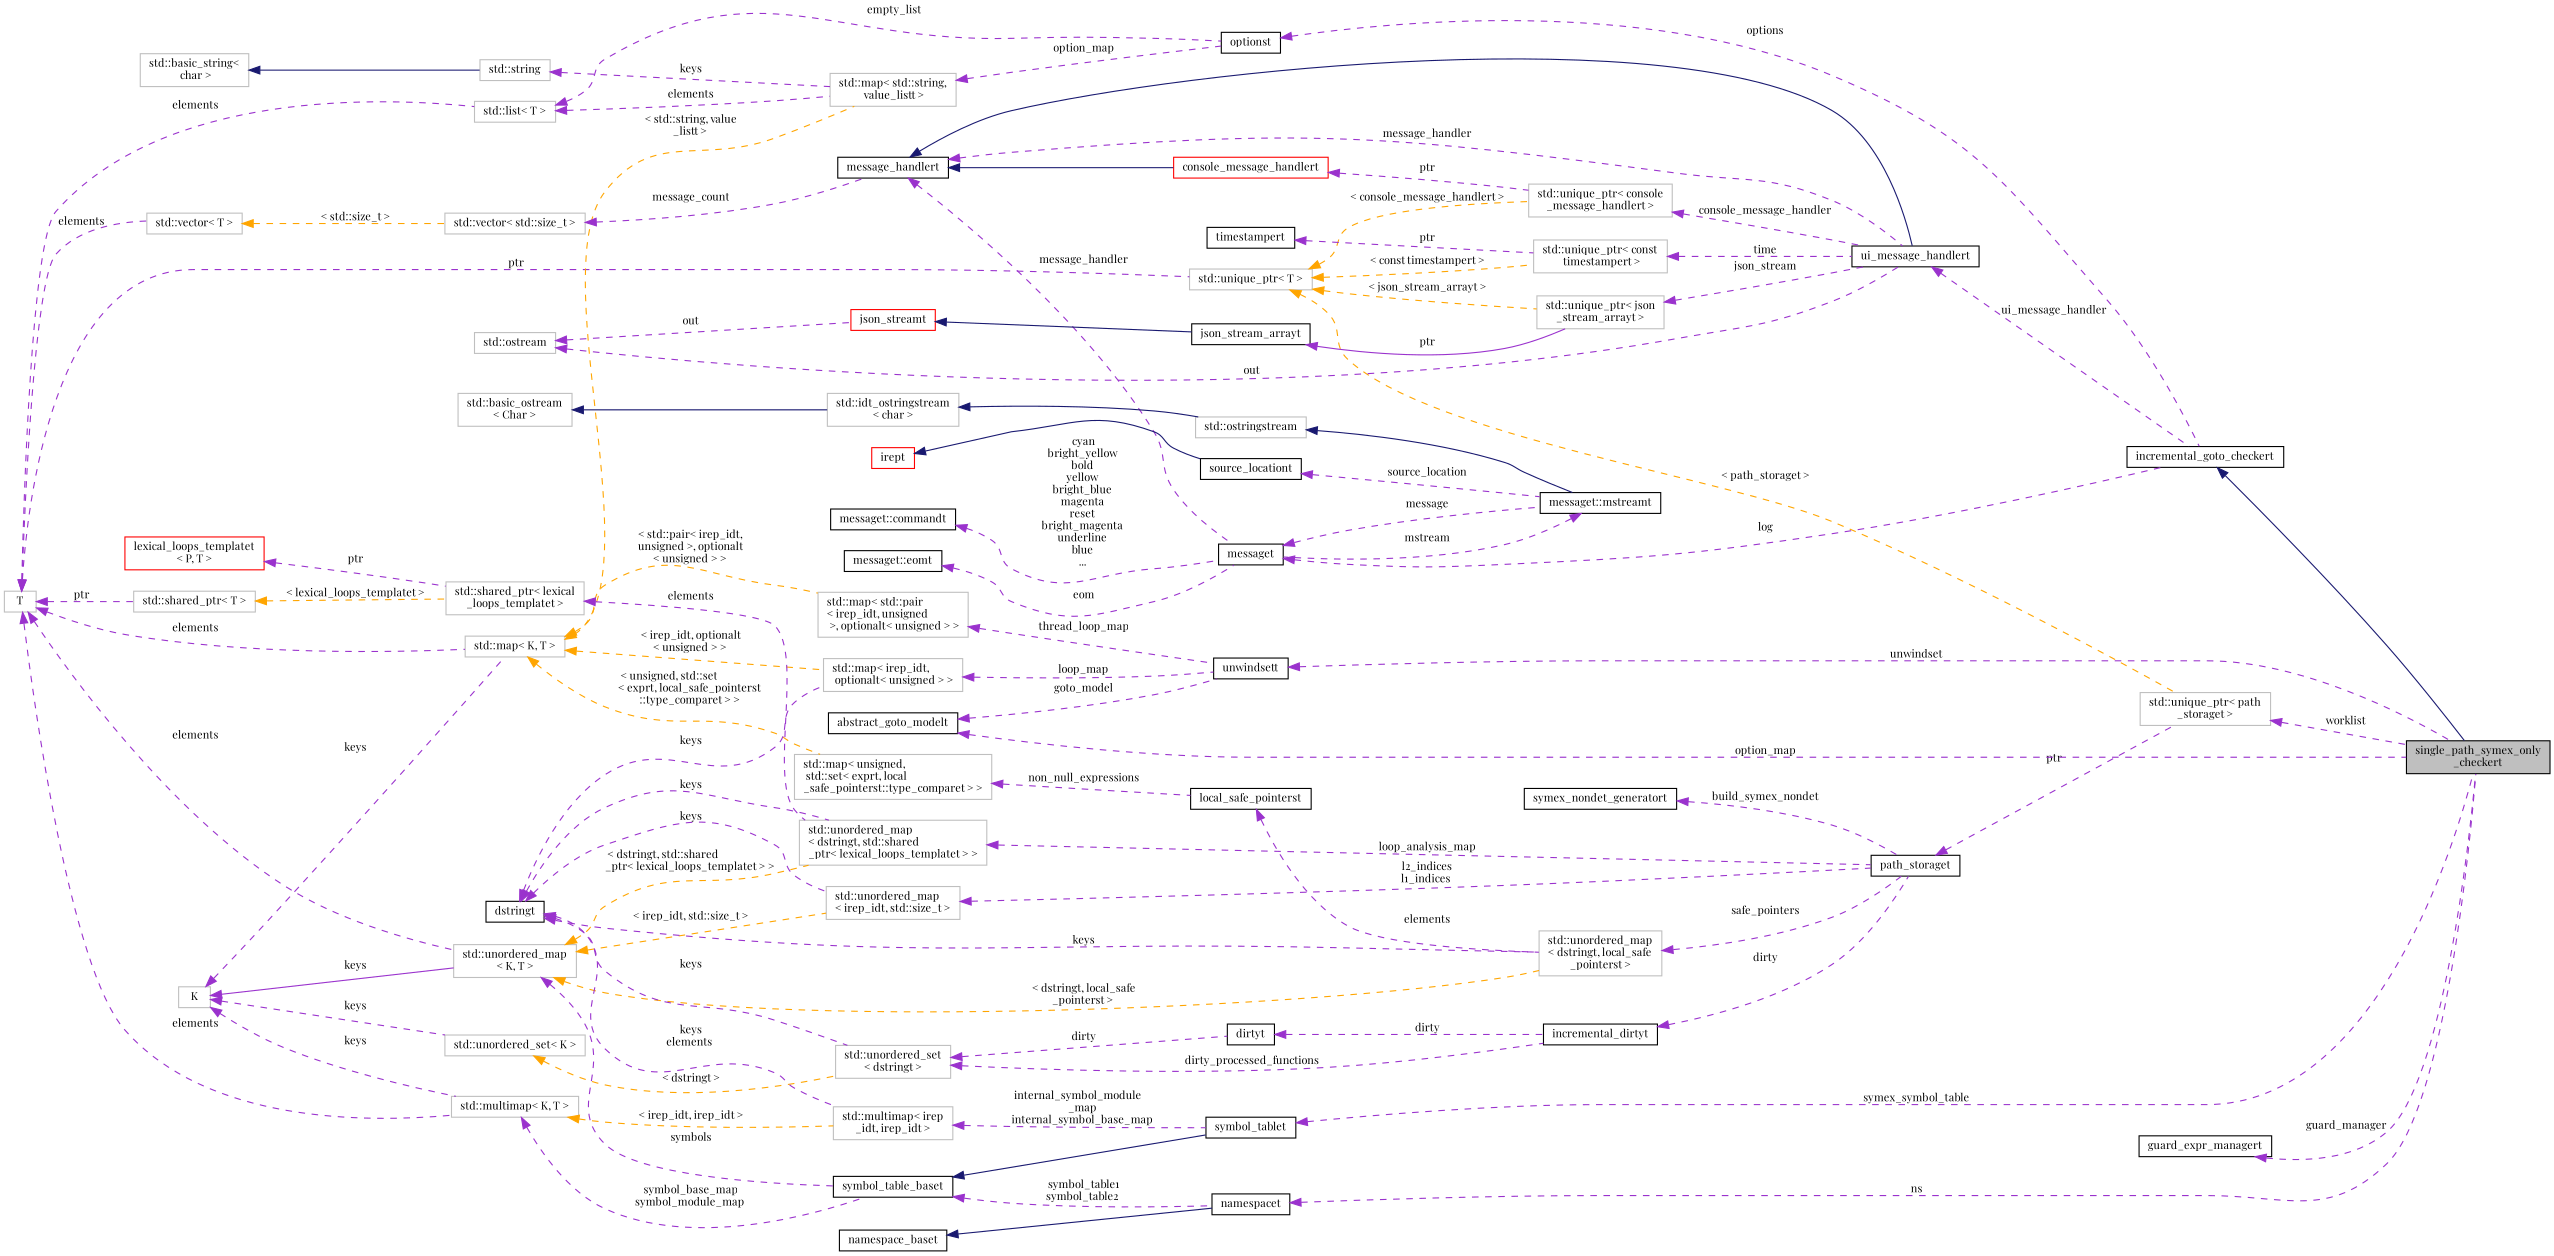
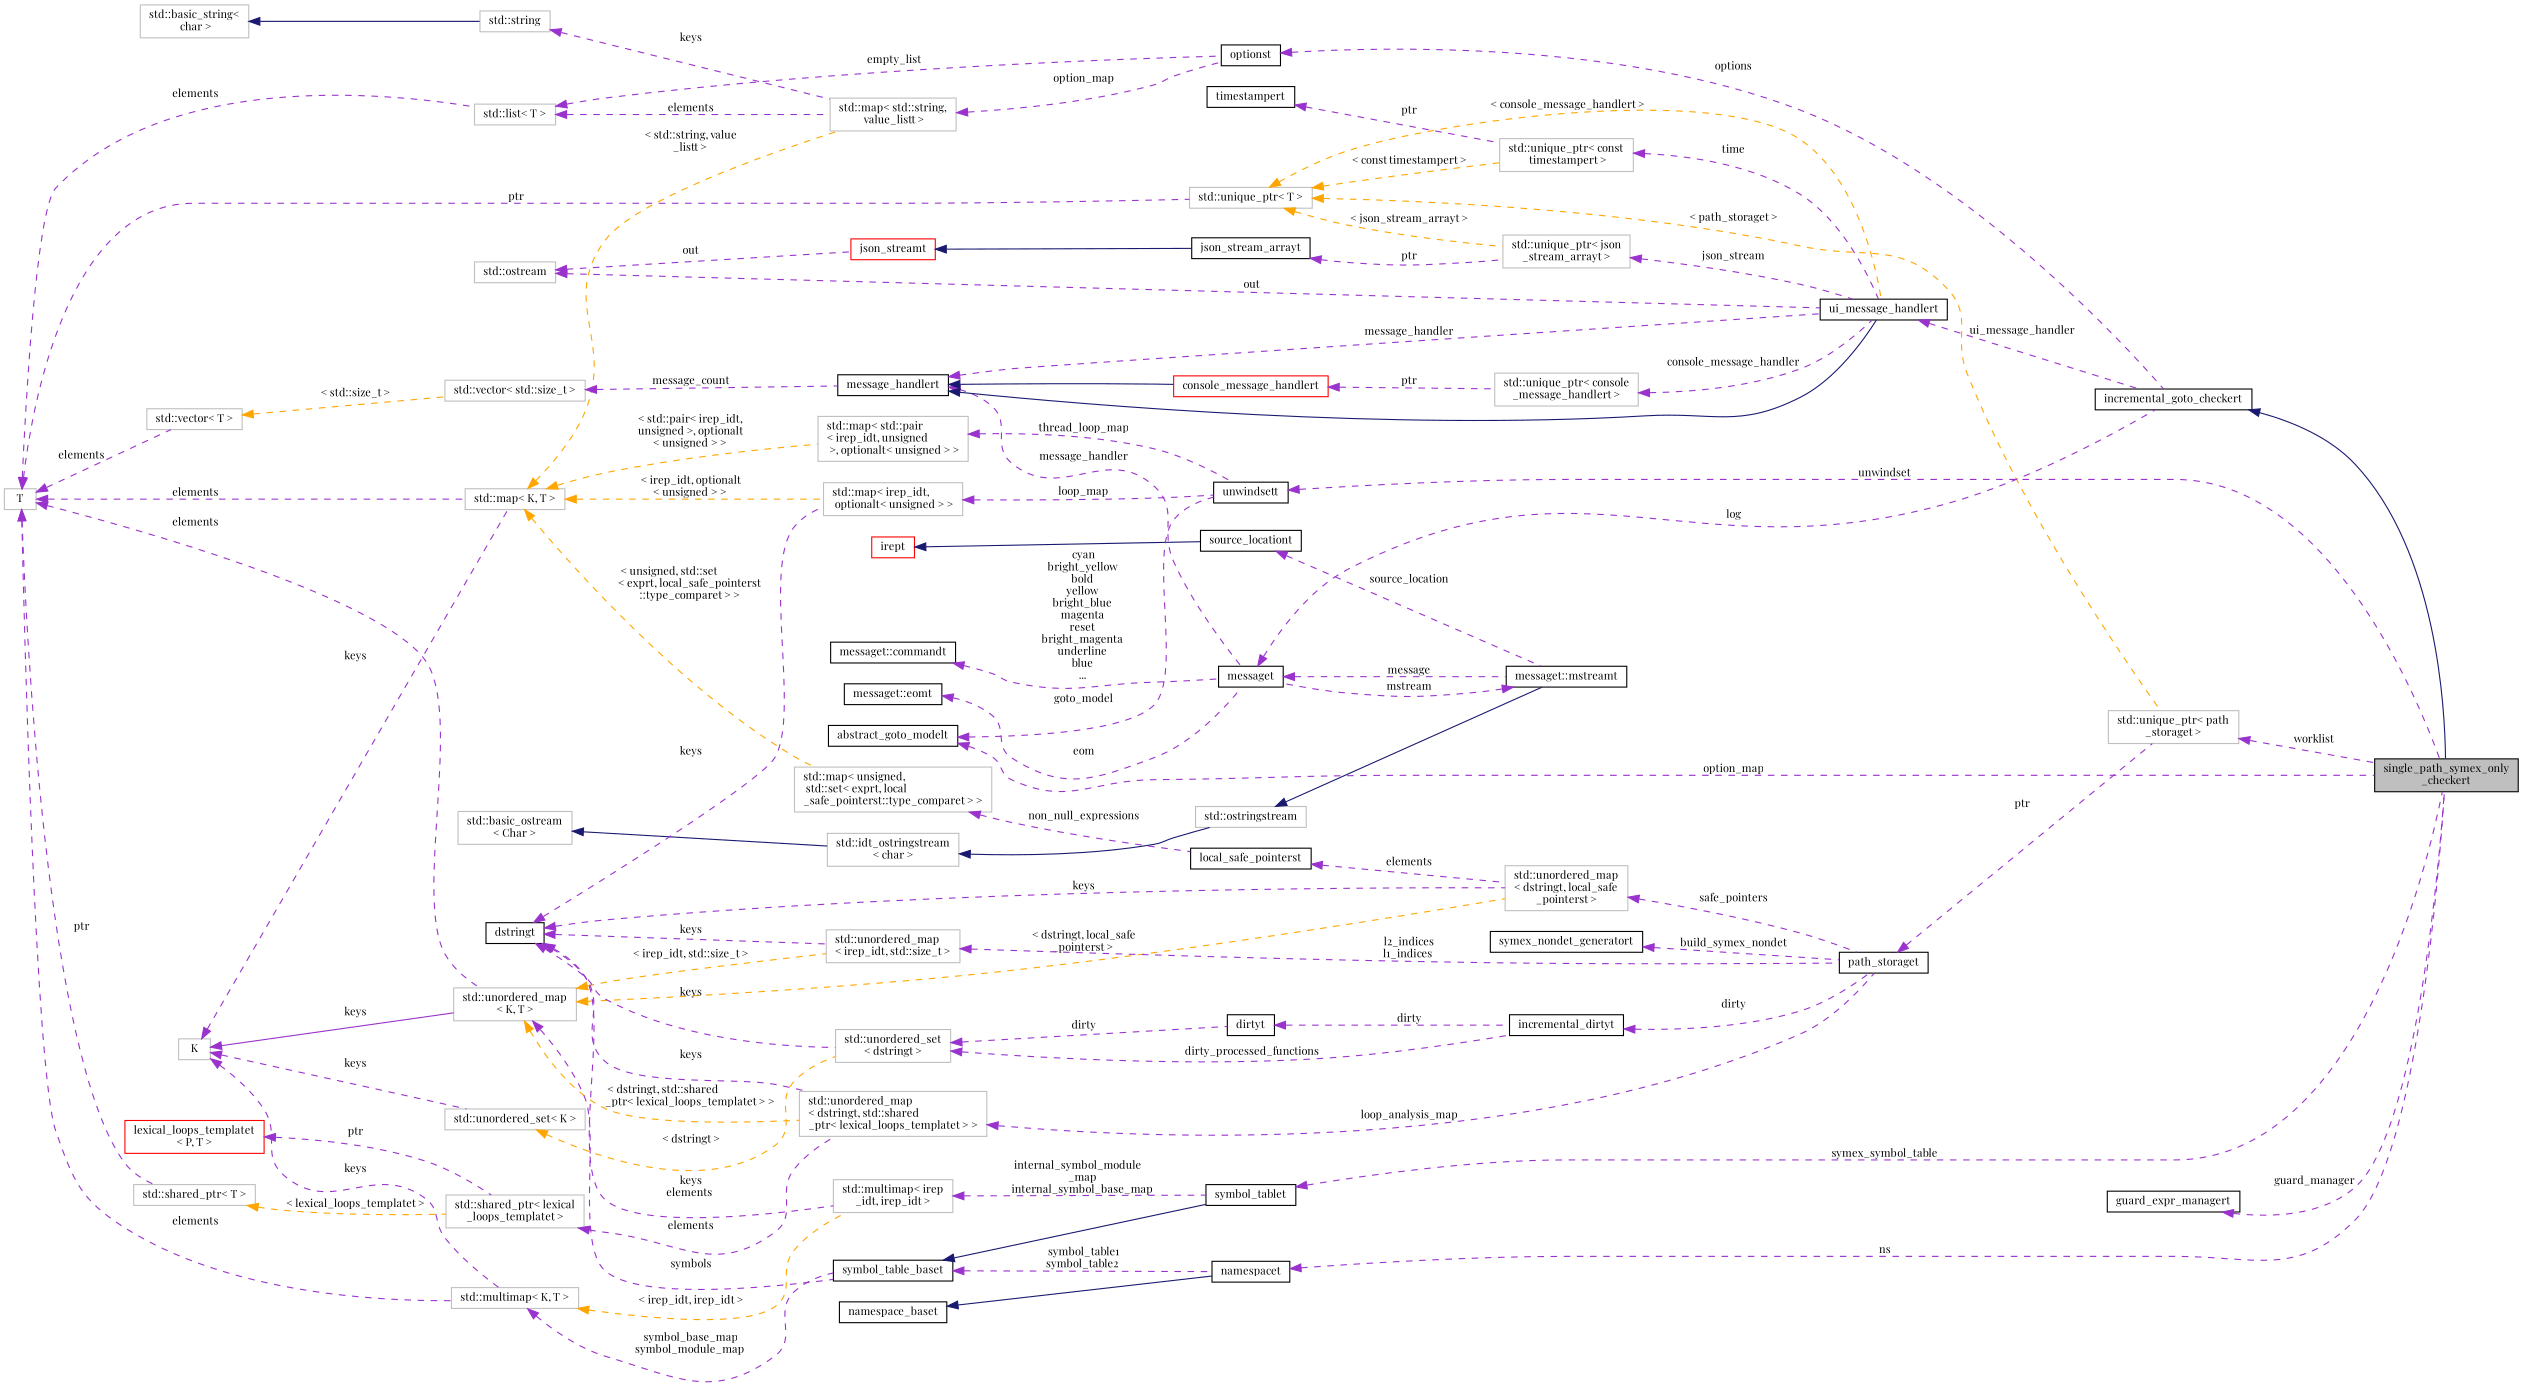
  digraph {
    fontname="Playfair Display"
    rankdir=LR
    node [color=grey75 fontname="Playfair Display" fontsize=10 shape=record]
    edge [color=darkorchid3 dir=back fontname="Playfair Display" fontsize=10 labelfontname=Helvetica labelfontsize=10 style=dashed]
    n1 [color=black fillcolor=grey75 fontcolor=black height=0.2 label="single_path_symex_only\l_checkert" style=filled width=0.4]
    n2 [color=black height=0.2 label=incremental_goto_checkert width=0.4]
    n3 [color=black height=0.2 label=optionst width=0.4]
    n4 [height=0.2 label="std::list\< T \>" width=0.4]
    n5 [height=0.2 label="std::map\< std::string,\l value_listt \>" width=0.4]
    n6 [height=0.2 label=T width=0.4]
    n7 [height=0.2 label="std::map\< K, T \>" width=0.4]
    n8 [height=0.2 label="std::vector\< T \>" width=0.4]
    n9 [height=0.2 label="std::unique_ptr\< T \>" width=0.4]
    n10 [height=0.2 label="std::unordered_map\l\< K, T \>" width=0.4]
    n11 [height=0.2 label="std::shared_ptr\< T \>" width=0.4]
    n12 [height=0.2 label="std::multimap\< K, T \>" width=0.4]
    n13 [height=0.2 label="std::map\< unsigned,\l std::set\< exprt, local\l_safe_pointerst::type_comparet \> \>" width=0.4]
    n14 [height=0.2 label="std::map\< std::pair\l\< irep_idt, unsigned\l \>, optionalt\< unsigned \> \>" width=0.4]
    n15 [height=0.2 label="std::map\< irep_idt,\l optionalt\< unsigned \> \>" width=0.4]
    n16 [height=0.2 label="std::vector\< std::size_t \>" width=0.4]
    n17 [height=0.2 label="std::unique_ptr\< json\l_stream_arrayt \>" width=0.4]
    n18 [height=0.2 label="std::unique_ptr\< console\l_message_handlert \>" width=0.4]
    n19 [height=0.2 label="std::unique_ptr\< const\l timestampert \>" width=0.4]
    n20 [height=0.2 label="std::unique_ptr\< path\l_storaget \>" width=0.4]
    n21 [height=0.2 label="std::unordered_map\l\< dstringt, local_safe\l_pointerst \>" width=0.4]
    n22 [height=0.2 label="std::unordered_map\l\< dstringt, std::shared\l_ptr\< lexical_loops_templatet \> \>" width=0.4]
    n23 [height=0.2 label="std::unordered_map\l\< irep_idt, std::size_t \>" width=0.4]
    n24 [color=black height=0.2 label=symbol_table_baset width=0.4]
    n25 [height=0.2 label="std::shared_ptr\< lexical\l_loops_templatet \>" width=0.4]
    n26 [height=0.2 label="std::multimap\< irep\l_idt, irep_idt \>" width=0.4]
    n27 [height=0.2 label="std::string" width=0.4]
    n28 [height=0.2 label="std::basic_string\<\l char \>" width=0.4]
    n29 [color=black height=0.2 label=local_safe_pointerst width=0.4]
    n30 [color=black height=0.2 label=unwindsett width=0.4]
    n31 [height=0.2 label=K width=0.4]
    n32 [height=0.2 label="std::unordered_set\< K \>" width=0.4]
    n33 [height=0.2 label="std::unordered_set\l\< dstringt \>" width=0.4]
    n34 [color=black height=0.2 label=messaget width=0.4]
    n35 [color=black height=0.2 label="messaget::mstreamt" width=0.4]
    n36 [color=black height=0.2 label=message_handlert width=0.4]
    n37 [color=black height=0.2 label=ui_message_handlert width=0.4]
    n38 [color=red height=0.2 label=console_message_handlert width=0.4]
    n39 [color=black height=0.2 label="messaget::commandt" width=0.4]
    n40 [height=0.2 label="std::ostringstream" width=0.4]
    n41 [height=0.2 label="std::idt_ostringstream\l\< char \>" width=0.4]
    n42 [height=0.2 label="std::basic_ostream\l\< Char \>" width=0.4]
    n43 [color=black height=0.2 label=source_locationt width=0.4]
    n44 [color=red height=0.2 label=irept width=0.4]
    n45 [color=black height=0.2 label="messaget::eomt" width=0.4]
    n46 [color=black height=0.2 label=json_stream_arrayt width=0.4]
    n47 [color=red height=0.2 label=json_streamt width=0.4]
    n48 [height=0.2 label="std::ostream" width=0.4]
    n49 [color=black height=0.2 label=timestampert width=0.4]
    n50 [color=black height=0.2 label=path_storaget width=0.4]
    n51 [color=black height=0.2 label=dstringt width=0.4]
    n52 [color=black height=0.2 label=incremental_dirtyt width=0.4]
    n53 [color=black height=0.2 label=dirtyt width=0.4]
    n54 [color=black height=0.2 label=symbol_tablet width=0.4]
    n55 [color=black height=0.2 label=namespacet width=0.4]
    n56 [color=black height=0.2 label=symex_nondet_generatort width=0.4]
    n57 [color=red height=0.2 label="lexical_loops_templatet\l\< P, T \>" width=0.4]
    n58 [color=black height=0.2 label=guard_expr_managert width=0.4]
    n59 [color=black height=0.2 label=namespace_baset width=0.4]
    n60 [color=black height=0.2 label=abstract_goto_modelt width=0.4]
    n2 -> n1 [color=midnightblue style=solid]
    n3 -> n2 [label=" options"]
    n4 -> n3 [label=" empty_list"]
    n4 -> n5 [label=" elements"]
    n5 -> n3 [label=" option_map"]
    n6 -> n4 [label=" elements"]
    n6 -> n7 [label=" elements"]
    n6 -> n8 [label=" elements"]
    n6 -> n9 [label=" ptr"]
    n6 -> n10 [label=" elements"]
    n6 -> n11 [label=" ptr"]
    n6 -> n12 [label=" elements"]
    n7 -> n5 [color=orange label=" \< std::string, value\l_listt \>"]
    n7 -> n13 [color=orange label=" \< unsigned, std::set\l\< exprt, local_safe_pointerst\l::type_comparet \> \>"]
    n7 -> n14 [color=orange label=" \< std::pair\< irep_idt,\l unsigned \>, optionalt\l\< unsigned \> \>"]
    n7 -> n15 [color=orange label=" \< irep_idt, optionalt\l\< unsigned \> \>"]
    n8 -> n16 [color=orange label=" \< std::size_t \>"]
    n9 -> n17 [color=orange label=" \< json_stream_arrayt \>"]
-   n9 -> n18 [color=orange label=" \< console_message_handlert \>"]
+   n9 -> n37 [color=orange label=" \< console_message_handlert \>"]
    n9 -> n19 [color=orange label=" \< const timestampert \>"]
    n9 -> n20 [color=orange label=" \< path_storaget \>"]
    n10 -> n21 [color=orange label=" \< dstringt, local_safe\l_pointerst \>"]
    n10 -> n22 [color=orange label=" \< dstringt, std::shared\l_ptr\< lexical_loops_templatet \> \>"]
    n10 -> n23 [color=orange label=" \< irep_idt, std::size_t \>"]
    n10 -> n24 [label=" symbols"]
    n11 -> n25 [color=orange label=" \< lexical_loops_templatet \>"]
    n12 -> n24 [label=" symbol_base_map\nsymbol_module_map"]
    n12 -> n26 [color=orange label=" \< irep_idt, irep_idt \>"]
    n13 -> n29 [label=" non_null_expressions"]
    n14 -> n30 [label=" thread_loop_map"]
    n15 -> n30 [label=" loop_map"]
    n16 -> n36 [label=" message_count"]
    n17 -> n37 [label=" json_stream"]
    n18 -> n37 [label=" console_message_handler"]
    n19 -> n37 [label=" time"]
    n20 -> n1 [label=" worklist"]
    n21 -> n50 [label=" safe_pointers"]
    n22 -> n50 [label=" loop_analysis_map"]
    n23 -> n50 [label=" l2_indices\nl1_indices"]
    n24 -> n54 [color=midnightblue style=solid]
    n24 -> n55 [label=" symbol_table1\nsymbol_table2"]
    n25 -> n22 [label=" elements"]
    n26 -> n54 [label=" internal_symbol_module\l_map\ninternal_symbol_base_map"]
    n27 -> n5 [label=" keys"]
    n28 -> n27 [color=midnightblue style=solid]
    n29 -> n21 [label=" elements"]
    n30 -> n1 [label=" unwindset"]
    n31 -> n7 [label=" keys"]
    n31 -> n10 [label=" keys" style=solid]
    n31 -> n12 [label=" keys"]
    n31 -> n32 [label=" keys"]
    n32 -> n33 [color=orange label=" \< dstringt \>"]
    n33 -> n52 [label=" dirty_processed_functions"]
    n33 -> n53 [label=" dirty"]
    n34 -> n2 [label=" log"]
    n34 -> n35 [label=" message"]
    n35 -> n34 [label=" mstream"]
    n36 -> n34 [label=" message_handler"]
    n36 -> n37 [color=midnightblue style=solid]
    n36 -> n37 [label=" message_handler"]
    n36 -> n38 [color=midnightblue style=solid]
    n37 -> n2 [label=" ui_message_handler"]
    n38 -> n18 [label=" ptr"]
    n39 -> n34 [label=" cyan\nbright_yellow\nbold\nyellow\nbright_blue\nmagenta\nreset\nbright_magenta\nunderline\nblue\n..."]
    n40 -> n35 [color=midnightblue style=solid]
    n41 -> n40 [color=midnightblue style=solid]
    n42 -> n41 [color=midnightblue style=solid]
    n43 -> n35 [label=" source_location"]
    n44 -> n43 [color=midnightblue style=solid]
    n45 -> n34 [label=" eom"]
-   n46 -> n17 [label=" ptr" style=solid]
+   n46 -> n17 [label=" ptr"]
    n47 -> n46 [color=midnightblue style=solid]
    n48 -> n37 [label=" out"]
    n48 -> n47 [label=" out"]
    n49 -> n19 [label=" ptr"]
    n50 -> n20 [label=" ptr"]
    n51 -> n15 [label=" keys"]
    n51 -> n21 [label=" keys"]
    n51 -> n22 [label=" keys"]
    n51 -> n23 [label=" keys"]
    n51 -> n26 [label=" keys\nelements"]
    n51 -> n33 [label=" keys"]
    n52 -> n50 [label=" dirty"]
    n53 -> n52 [label=" dirty"]
    n54 -> n1 [label=" symex_symbol_table"]
    n55 -> n1 [label=" ns"]
    n56 -> n50 [label=" build_symex_nondet"]
    n57 -> n25 [label=" ptr"]
    n58 -> n1 [label=" guard_manager"]
    n59 -> n55 [color=midnightblue style=solid]
    n60 -> n1 [label=" option_map"]
    n60 -> n30 [label=" goto_model"]
  }
